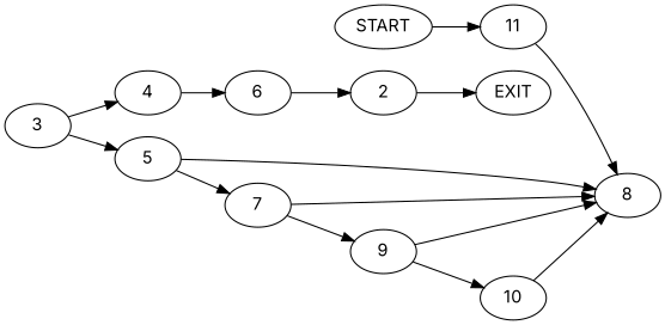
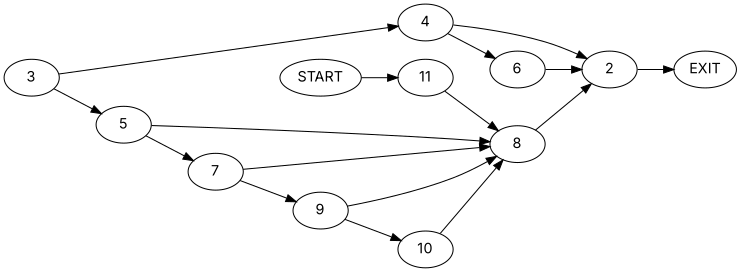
  digraph {
    fontname=Inter
    rankdir=LR
    node [fontname=Inter]
    edge [fontname=Inter]
    n1 [label=START]
    11
    8
    n4 [label=EXIT]
    2
    3
    4
    5
    6
    7
    9
    10
    n1 -> 11
    11 -> 8
+   8 -> 2
    2 -> n4
    3 -> 4
    3 -> 5
+   4 -> 2
    4 -> 6
    5 -> 8
    5 -> 7
    6 -> 2
    7 -> 8
    7 -> 9
    9 -> 8
    9 -> 10
    10 -> 8
  }
